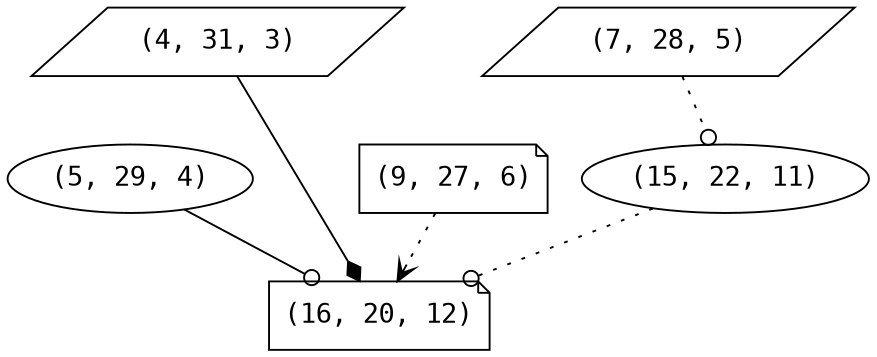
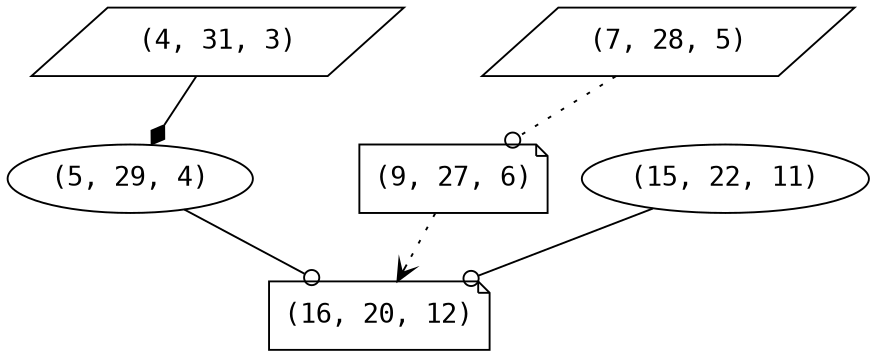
  digraph {
    fontname="DejaVu Sans Mono"
    node [fontname="DejaVu Sans Mono" shape=ellipse]
    edge [arrowhead=odot fontname="DejaVu Sans Mono" style=solid]
    "(5, 29, 4)"
    "(4, 31, 3)" [shape=parallelogram]
    "(16, 20, 12)" [shape=note]
    "(9, 27, 6)" [shape=note]
    "(7, 28, 5)" [shape=parallelogram]
    "(15, 22, 11)"
    "(5, 29, 4)" -> "(16, 20, 12)"
-   "(4, 31, 3)" -> "(16, 20, 12)" [arrowhead=diamond]
+   "(4, 31, 3)" -> "(5, 29, 4)" [arrowhead=diamond]
    "(9, 27, 6)" -> "(16, 20, 12)" [arrowhead=vee style=dotted]
-   "(7, 28, 5)" -> "(15, 22, 11)" [style=dotted]
-   "(15, 22, 11)" -> "(16, 20, 12)" [style=dotted]
+   "(7, 28, 5)" -> "(9, 27, 6)" [style=dotted]
+   "(15, 22, 11)" -> "(16, 20, 12)"
  }
